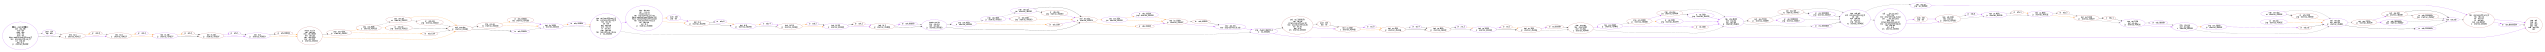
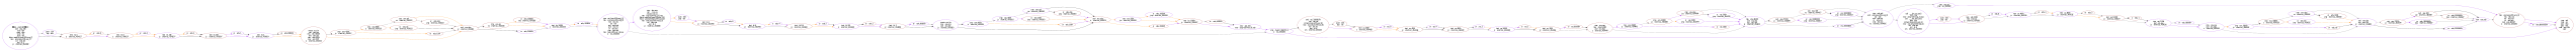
  digraph {
    fontname="IBM Plex Sans"
    rankdir=LR
    node [color=brown fontname="IBM Plex Sans"]
    edge [arrowhead=normal color=gray40 fontname="IBM Plex Sans"]
    n1 [color=purple label="56__control8731:\nsub     esp, 10h\npush    ebx\npush    ebp\npush    esi\npush    edi\nfstcw   word ptr [esp+20h+var_C]\nmov     ebx, [esp+20h+var_C]\nxor     edx, edx\ntest    bl, 1\njz      short loc_4542BF"]
    n2 [color=purple label="push    10h\npop     edx"]
    n3 [label="test    bl, 4\njz      short loc_4542C7"]
    n4 [label="or      edx, 8"]
    n5 [label="test    bl, 8\njz      short loc_4542CF"]
    n6 [color=purple label="or      edx, 4"]
    n7 [color=purple label="test    bl, 10h\njz      short loc_4542D7"]
    n8 [label="or      edx, 2"]
    n9 [label="test    bl, 20h\njz      short loc_4542DF"]
    n10 [color=purple label="or      edx, 1"]
    n11 [color=purple label="test    bl, 2\njz      short loc_4542EA"]
    n12 [label="or      edx, 80000h"]
    n13 [label="movzx   ecx, bx\nmov     eax, ecx\nmov     edi, 0C00h\nand     eax, edi\nmov     ebp, 300h\nmov     esi, 200h\njz      short loc_454322"]
    n14 [label="cmp     eax, 400h\njz      short loc_45431C"]
    n15 [label="and     ecx, ebp\njz      short loc_454332"]
    n16 [label="cmp     eax, 800h\njz      short loc_454318"]
    n17 [label="or      edx, 100h"]
    n18 [label="cmp     ecx, esi\njnz     short loc_454338"]
    n19 [color=purple label="or      edx, 20000h"]
    n20 [label="cmp     eax, edi\njnz     short loc_454322"]
    n21 [label="or      edx, esi\njmp     short loc_454322"]
    n22 [label="or      edx, ebp\njmp     short loc_454322"]
    n23 [label="or      edx, 10000h\njmp     short loc_454338"]
    n24 [color=purple label="test    bx, 1000h\njz      short loc_454345"]
    n25 [color=purple label="or      edx, 40000h"]
    n26 [color=purple label="mov     esi, [esp+20h+arg_4]\nmov     ecx, [esp+20h+arg_0]\nmov     eax, esi\nnot     eax\nand     eax, edx\nand     ecx, esi\nor      eax, ecx\ncmp     eax, edx\nmov     [esp+20h+var_4], eax\njz      loc_45440D"]
    n27 [color=purple label="mov     ebx, eax\ncall    __hw_cw\nmovzx   eax, ax\nmov     [esp+20h+var_10], eax\nfldcw   word ptr [esp+20h+var_10]\nfstcw   word ptr [esp+20h+var_10]\nmov     ebx, [esp+20h+var_10]\nxor     edx, edx\ntest    bl, 1\njz      short loc_454388"]
    n28 [color=purple label="cmp     dword_4E629C, 0\njz      loc_4545A0"]
    n29 [color=purple label="push    10h\npop     edx"]
    n30 [label="test    bl, 4\njz      short loc_454390"]
    n31 [label="and     esi, 308031Fh\nmov     edi, esi\nstmxcsr [esp+20h+var_8]\nmov     eax, [esp+20h+var_8]\nxor     esi, esi\ntest    al, al\njns     short loc_454434"]
    n32 [label="pop     edi\npop     esi\npop     ebp\npop     ebx\nadd     esp, 10h\nretn"]
    n33 [color=purple label="or      edx, 8"]
    n34 [color=purple label="test    bl, 8\njz      short loc_454398"]
    n35 [color=purple label="or      edx, 4"]
    n36 [label="test    bl, 10h\njz      short loc_4543A0"]
    n37 [color=purple label="or      edx, 2"]
    n38 [color=purple label="test    bl, 20h\njz      short loc_4543A8"]
    n39 [label="or      edx, 1"]
    n40 [label="test    bl, 2\njz      short loc_4543B3"]
    n41 [color=purple label="or      edx, 80000h"]
    n42 [color=purple label="movzx   ecx, bx\nmov     eax, ecx\nand     eax, edi\njz      short loc_4543E0"]
    n43 [color=purple label="cmp     eax, 400h\njz      short loc_4543DA"]
    n44 [label="and     ecx, ebp\njz      short loc_4543F4"]
    n45 [color=purple label="cmp     eax, 800h\njz      short loc_4543D2"]
    n46 [label="or      edx, 100h"]
    n47 [color=purple label="cmp     ecx, 200h\njnz     short loc_4543FA"]
    n48 [label="or      edx, 20000h"]
    n49 [color=purple label="cmp     eax, edi\njnz     short loc_4543E0"]
    n50 [label="or      edx, 200h\njmp     short loc_4543E0"]
    n51 [label="or      edx, ebp\njmp     short loc_4543E0"]
    n52 [color=purple label="or      edx, 10000h\njmp     short loc_4543FA"]
    n53 [label="test    bx, 1000h\njz      short loc_454407"]
    n54 [label="or      edx, 40000h"]
    n55 [color=purple label="mov     eax, edx\nmov     [esp+20h+var_4], edx"]
    n56 [label="push    10h\npop     esi"]
    n57 [label="test    ax, 200h\njz      short loc_45443D"]
    n58 [color=purple label="or      esi, 8"]
    n59 [label="test    ax, 400h\njz      short loc_454446"]
    n60 [color=purple label="or      esi, 4"]
    n61 [label="test    ax, 800h\njz      short loc_45444F"]
    n62 [color=purple label="or      jnz, 2"]
    n63 [color=purple label="test    ax, 1000h\njz      short loc_454458"]
    n64 [label="or      esi, 1"]
    n65 [label="test    ax, 100h\njz      short loc_454464"]
    n66 [label="or      esi, 80000h"]
    n67 [label="mov     ecx, eax\nmov     ebp, 6000h\nand     ecx, ebp\njz      short loc_454499"]
    n68 [color=purple label="cmp     ecx, 2000h\njz      short loc_454493"]
    n69 [color=purple label="mov     ebx, 8040h\nand     eax, ebx\nsub     eax, 40h\njz      short loc_4544C1"]
    n70 [label="cmp     ecx, 4000h\njz      short loc_45448B"]
    n71 [label="or      esi, 100h"]
    n72 [label="sub     eax, 7FC0h\njz      short loc_4544B9"]
    n73 [color=purple label="or      esi, 2000000h"]
    n74 [label="cmp     ecx, ebp\njnz     short loc_454499"]
    n75 [color=purple label="or      esi, 200h\njmp     short loc_454499"]
    n76 [color=purple label="or      esi, 300h\njmp     short loc_454499"]
    n77 [label="sub     eax, 40h\njnz     short loc_4544C7"]
    n78 [color=purple label="or      esi, 3000000h\njmp     short loc_4544C7"]
    n79 [color=purple label="mov     edx, edi\nand     edi, [esp+20h+arg_0]\nnot     edx\nand     edx, esi\nor      edx, edi\ncmp     edx, esi\njnz     short loc_4544DE"]
    n80 [color=purple label="or      esi, 1000000h\njmp     short loc_4544C7"]
    n81 [color=purple label="mov     eax, esi\njmp     loc_454589"]
    n82 [color=purple label="call    ___hw_cw_sse2\npush    eax\nmov     [esp+24h+arg_4], eax\ncall    ___set_fpsr_sse2\npop     ecx\nstmxcsr [esp+20h+arg_4]\nmov     eax, [esp+20h+arg_4]\nxor     edx, edx\ntest    al, al\njns     short loc_454500"]
    n83 [label="mov     ecx, [esp+20h+var_4]\nmov     edx, eax\nxor     edx, ecx\nor      eax, ecx\ntest    edx, 8031Fh\njz      short loc_4545A0"]
    n84 [label="push    10h\npop     edx"]
    n85 [label="mov     edi, 200h\ntest    edi, eax\njz      short loc_45450C"]
    n86 [color=purple label="or      eax, 80000000h"]
    n87 [color=purple label="or      edx, 8"]
    n88 [color=purple label="test    ax, 400h\njz      short loc_454515"]
    n89 [label="or      edx, 4"]
    n90 [color=purple label="test    ax, 800h\njz      short loc_45451E"]
    n91 [label="or      edx, 2"]
    n92 [label="test    ax, 1000h\njz      short loc_454527"]
    n93 [label="or      edx, 1"]
    n94 [color=purple label="mov     esi, 100h\ntest    esi, eax\njz      short loc_454536"]
    n95 [color=purple label="or      edx, 80000h"]
    n96 [color=purple label="mov     ecx, eax\nand     ecx, ebp\njz      short loc_45455E"]
    n97 [color=purple label="cmp     ecx, 2000h\njz      short loc_45855C"]
    n98 [color=purple label="and     eax, ebx\nsub     eax, 40h\njz      short loc_454581"]
+   n99 [label="cmp     ecx, 4000h\njz      short loc_454558"]
    n100 [label="or      edx, esi"]
    n101 [label="sub     eax, 7FC0h\njz      short loc_454579"]
    n102 [color=purple label="or      edx, 2000000h"]
    n103 [color=purple label="cmp     ecx, ebp\njnz     short loc_45455E"]
    n104 [color=purple label="or      edx, edi\njmp     short loc_45455E"]
    n105 [label="or      edx, 300h\njmp     short loc_45455E"]
    n106 [label="sub     eax, 40h\njnz     short loc_454587"]
    n107 [color=purple label="or      edx, 3000000h\njmp     short loc_454587"]
    n108 [color=purple label="mov     eax, edx"]
    n109 [label="or      edx, 1000000h\njmp     short loc_454587"]
    n1 -> n2
    n1 -> n3 [arrowhead=vee color=black]
    n2 -> n3
    n3 -> n4 [color=darkorange]
    n3 -> n5 [color=purple]
    n4 -> n5 [arrowhead=vee]
    n5 -> n6 [color=darkorange]
    n5 -> n7 [arrowhead=tee color=darkorange]
    n6 -> n7 [color=darkorange]
    n7 -> n8 [arrowhead=vee color=darkorange]
    n7 -> n9 [color=black]
    n8 -> n9 [color=black]
    n9 -> n10 [arrowhead=tee color=purple]
    n9 -> n11 [color=purple]
    n10 -> n11 [arrowhead=tee color=black]
    n11 -> n12 [arrowhead=tee color=black]
    n11 -> n13 [color=darkorange]
    n12 -> n13 [color=darkorange]
    n13 -> n14 [arrowhead=tee color=black]
    n13 -> n15 [color=darkorange]
    n14 -> n16 [arrowhead=tee color=darkorange]
    n14 -> n17 [arrowhead=vee color=darkorange]
    n15 -> n18 [arrowhead=tee color=black]
    n15 -> n19 [color=black]
    n16 -> n20 [arrowhead=vee]
    n16 -> n21 [arrowhead=tee color=darkorange]
    n17 -> n15 [arrowhead=vee]
    n18 -> n23 [arrowhead=tee color=darkorange]
    n18 -> n24 [color=darkorange]
    n19 -> n24 [arrowhead=tee]
    n20 -> n15 [arrowhead=vee color=darkorange]
    n20 -> n22 [arrowhead=vee]
    n21 -> n15 [color=black]
    n22 -> n15
    n23 -> n24 [arrowhead=vee color=purple]
    n24 -> n25 [color=darkorange]
    n24 -> n26 [arrowhead=tee]
    n25 -> n26 [arrowhead=tee color=darkorange]
    n26 -> n27 [color=purple]
    n26 -> n28 [arrowhead=vee]
    n27 -> n29 [arrowhead=vee color=darkorange]
    n27 -> n30 [arrowhead=tee color=darkorange]
    n28 -> n31 [arrowhead=tee color=black]
    n28 -> n32 [arrowhead=tee color=purple]
    n29 -> n30 [color=purple]
    n30 -> n33 [arrowhead=tee color=black]
    n30 -> n34 [arrowhead=tee color=black]
    n31 -> n56 [arrowhead=vee]
    n31 -> n57 [color=purple]
    n33 -> n34 [arrowhead=vee color=darkorange]
    n34 -> n35 [arrowhead=vee color=darkorange]
    n34 -> n36
    n35 -> n36 [arrowhead=vee color=purple]
    n36 -> n37 [color=darkorange]
    n36 -> n38 [arrowhead=vee color=darkorange]
    n37 -> n38 [color=black]
    n38 -> n39 [color=black]
    n38 -> n40 [arrowhead=tee color=purple]
    n39 -> n40 [arrowhead=tee color=purple]
    n40 -> n41 [arrowhead=vee color=purple]
    n40 -> n42 [color=black]
    n41 -> n42
    n42 -> n43 [arrowhead=vee color=black]
    n42 -> n44 [arrowhead=vee color=black]
    n43 -> n45 [arrowhead=vee]
    n43 -> n46 [color=darkorange]
    n44 -> n47 [arrowhead=tee color=darkorange]
    n44 -> n48 [arrowhead=tee color=darkorange]
    n45 -> n49 [arrowhead=tee]
    n45 -> n50 [arrowhead=tee color=purple]
    n46 -> n44 [arrowhead=tee color=purple]
    n47 -> n52 [arrowhead=vee color=darkorange]
    n47 -> n53 [arrowhead=vee color=darkorange]
    n48 -> n53 [arrowhead=vee color=purple]
    n49 -> n44 [arrowhead=vee color=black]
    n49 -> n51 [arrowhead=tee color=black]
    n50 -> n44 [arrowhead=tee color=darkorange]
    n51 -> n44 [arrowhead=vee color=purple]
    n52 -> n53 [color=darkorange]
    n53 -> n54
    n53 -> n55 [color=purple]
    n54 -> n55 [arrowhead=tee color=black]
    n55 -> n28 [arrowhead=vee color=purple]
    n56 -> n57 [arrowhead=tee color=black]
    n57 -> n58 [color=purple]
    n57 -> n59 [arrowhead=vee color=darkorange]
    n58 -> n59 [color=darkorange]
    n59 -> n60 [arrowhead=tee]
    n59 -> n61 [arrowhead=vee color=black]
    n60 -> n61 [arrowhead=tee color=black]
    n61 -> n62 [arrowhead=tee color=black]
    n61 -> n63
    n62 -> n63 [arrowhead=tee color=darkorange]
    n63 -> n64 [color=purple]
    n63 -> n65 [color=black]
    n64 -> n65 [arrowhead=tee color=darkorange]
    n65 -> n66 [arrowhead=vee color=purple]
    n65 -> n67 [arrowhead=vee]
    n66 -> n67 [color=black]
    n67 -> n68 [arrowhead=tee color=purple]
    n67 -> n69
    n68 -> n70 [arrowhead=vee]
    n68 -> n71 [color=purple]
    n69 -> n72 [arrowhead=tee color=black]
    n69 -> n73 [arrowhead=vee]
    n70 -> n74 [arrowhead=vee color=purple]
    n70 -> n75 [color=darkorange]
    n71 -> n69 [color=purple]
    n72 -> n77 [arrowhead=tee]
    n72 -> n78 [color=purple]
    n73 -> n79 [arrowhead=vee color=black]
    n74 -> n69 [arrowhead=vee]
    n74 -> n76 [arrowhead=tee color=black]
    n75 -> n69 [arrowhead=vee color=purple]
    n76 -> n69 [color=purple]
    n77 -> n79 [arrowhead=vee]
    n77 -> n80 [color=black]
    n78 -> n79 [arrowhead=tee]
    n79 -> n81
    n79 -> n82
    n80 -> n79 [arrowhead=tee color=black]
    n81 -> n83 [arrowhead=tee color=purple]
    n82 -> n84 [color=purple]
    n82 -> n85 [arrowhead=tee color=purple]
    n83 -> n32 [arrowhead=vee color=purple]
    n83 -> n86 [color=purple]
    n84 -> n85 [arrowhead=tee color=purple]
    n85 -> n87
    n85 -> n88 [arrowhead=tee]
    n86 -> n32
    n87 -> n88 [arrowhead=tee color=purple]
    n88 -> n89 [arrowhead=vee]
    n88 -> n90 [arrowhead=vee]
    n89 -> n90 [arrowhead=vee color=darkorange]
    n90 -> n91
    n90 -> n92 [arrowhead=tee color=darkorange]
    n91 -> n92
    n92 -> n93 [arrowhead=vee color=black]
    n92 -> n94 [arrowhead=vee]
    n93 -> n94 [arrowhead=tee color=black]
    n94 -> n95 [arrowhead=tee]
    n94 -> n96 [color=purple]
    n95 -> n96
    n96 -> n97 [arrowhead=vee color=darkorange]
    n96 -> n98 [arrowhead=vee]
+   n97 -> n99 [arrowhead=vee color=black]
    n97 -> n100 [color=purple]
    n98 -> n101 [arrowhead=tee]
    n98 -> n102 [color=black]
+   n99 -> n103 [arrowhead=vee]
+   n99 -> n104 [arrowhead=tee color=darkorange]
    n100 -> n98 [arrowhead=vee color=black]
    n101 -> n106 [color=purple]
    n101 -> n107 [arrowhead=vee color=purple]
    n102 -> n108 [arrowhead=tee]
    n103 -> n98 [arrowhead=tee]
    n103 -> n105 [color=black]
    n104 -> n98 [color=darkorange]
    n105 -> n98 [arrowhead=tee color=darkorange]
    n106 -> n108 [color=black]
    n106 -> n109
    n107 -> n108 [arrowhead=vee]
    n108 -> n83 [arrowhead=vee]
    n109 -> n108 [arrowhead=tee]
  }
